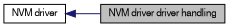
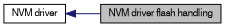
  digraph {
    rankdir=LR
    node [color=black fontname=FreeSans fontsize=10 shape=record style=filled]
-   n1 [fillcolor=grey75 fontcolor=black height=0.2 label="NVM driver driver handling" width=0.4]
+   n1 [fillcolor=grey75 fontcolor=black height=0.2 label="NVM driver flash handling" width=0.4]
    n2 [fillcolor=white height=0.2 label="NVM driver" width=0.4]
    n2 -> n1 [color=midnightblue dir=back fontname=FreeSans fontsize=10 labelfontname=FreeSans labelfontsize=10 shape=plaintext style=solid]
  }
